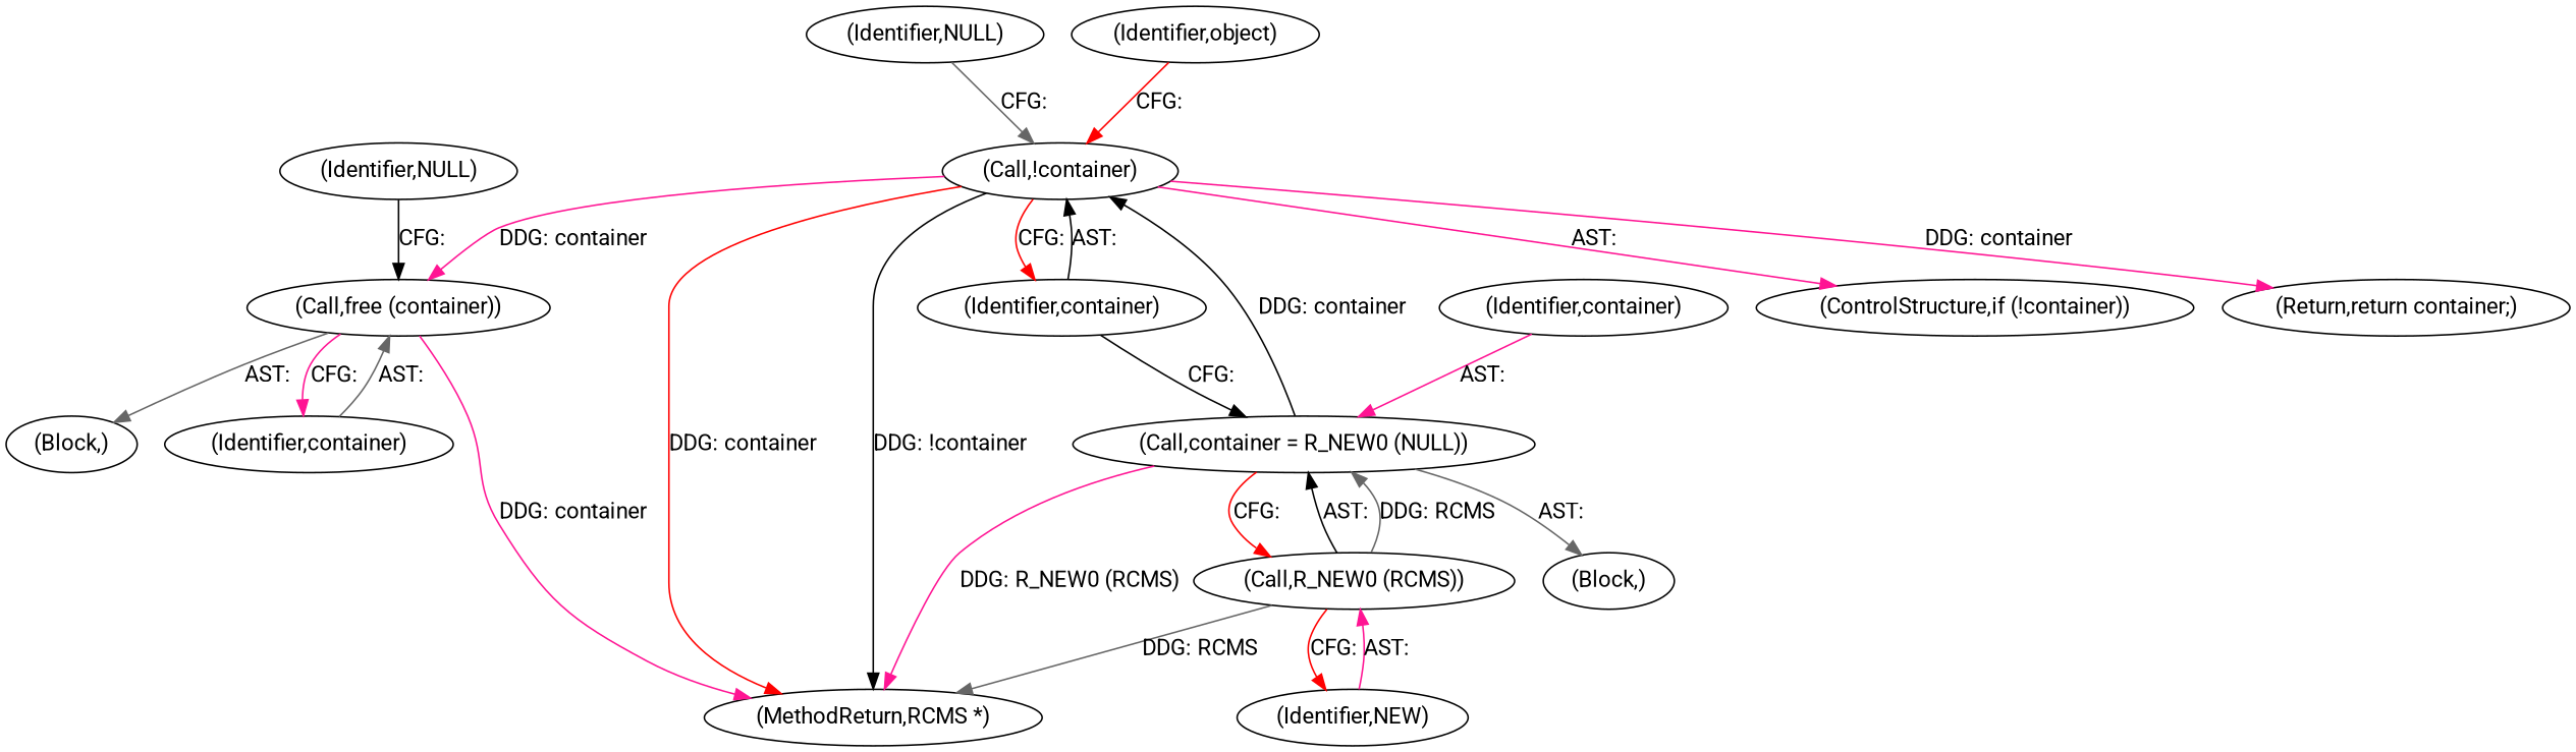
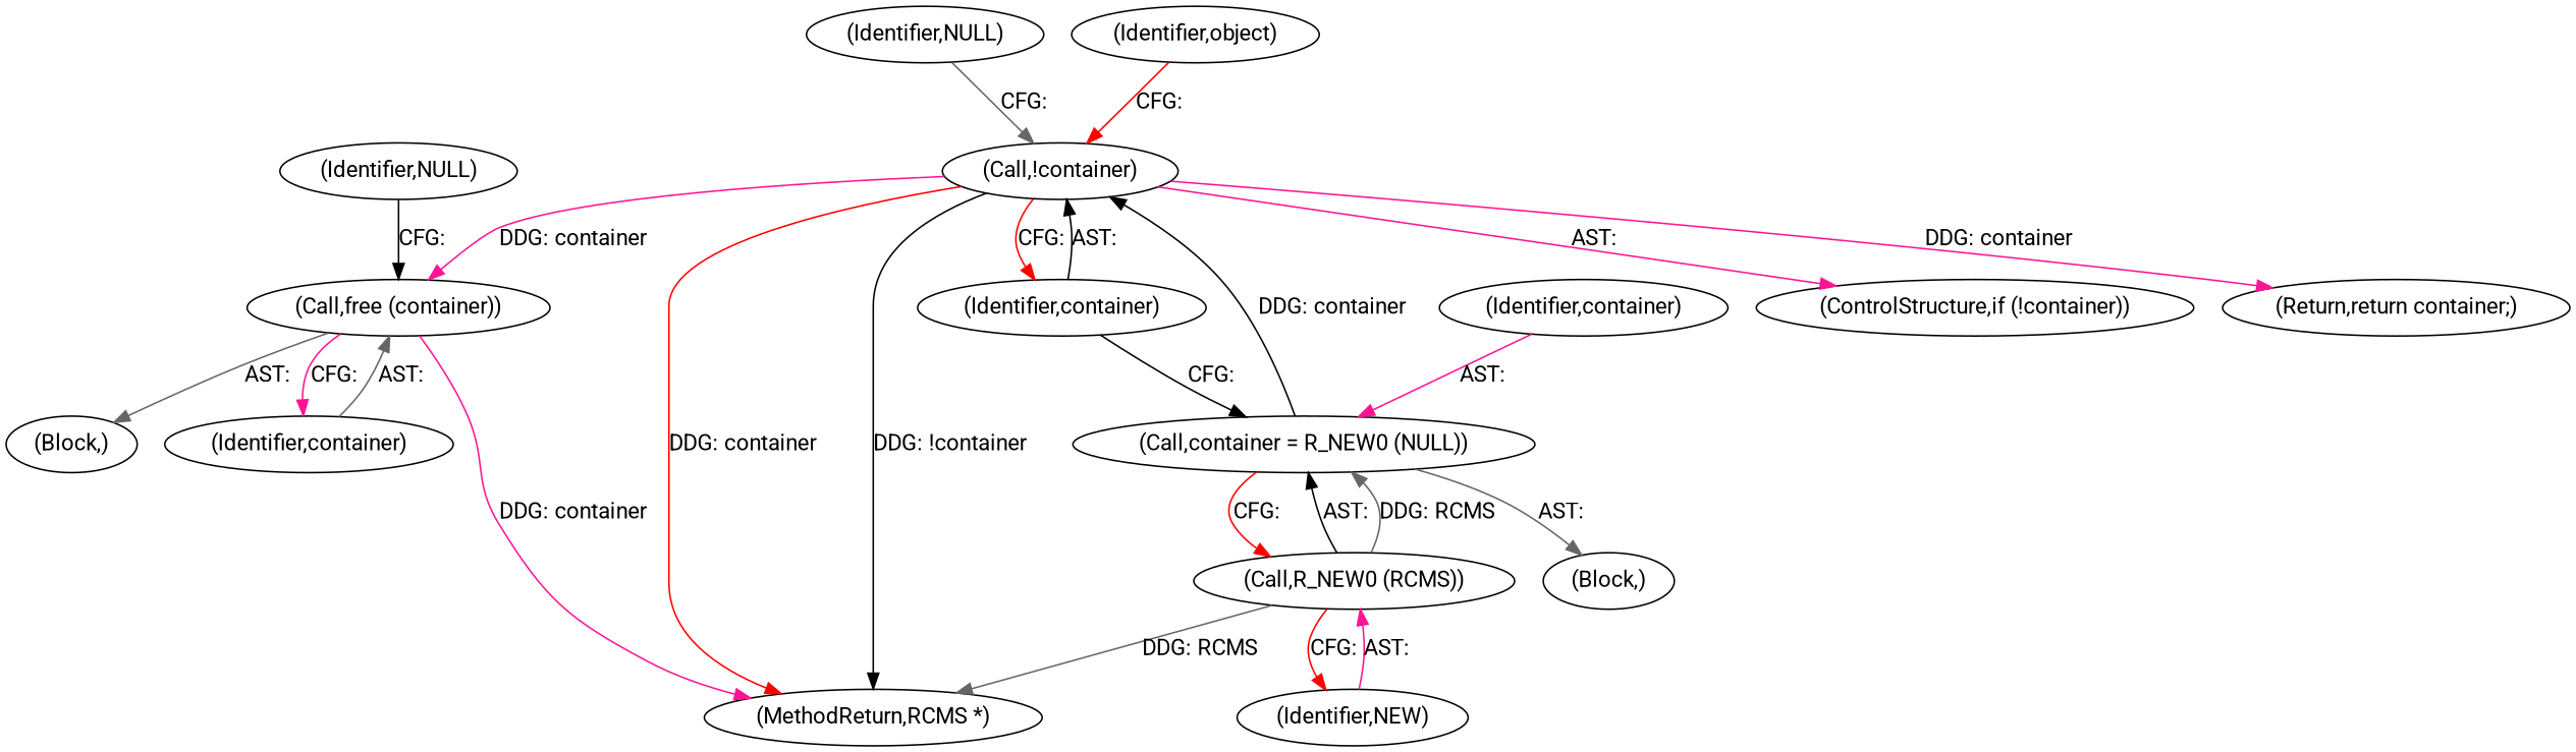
  digraph {
    fontname=Roboto
    node [fontname=Roboto]
    edge [color=deeppink fontname=Roboto]
    n1 [label="(Call,free (container))"]
    n2 [label="(Block,)"]
    n3 [label="(Identifier,container)"]
    n4 [label="(MethodReturn,RCMS *)"]
    n5 [label="(Call,!container)"]
    n6 [label="(ControlStructure,if (!container))"]
    n7 [label="(Return,return container;)"]
    n8 [label="(Identifier,container)"]
    n9 [label="(Call,container = R_NEW0 (NULL))"]
    n10 [label="(Call,R_NEW0 (RCMS))"]
    n11 [label="(Block,)"]
    n12 [label="(Identifier,NEW)"]
    n13 [label="(Identifier,NULL)"]
    n14 [label="(Identifier,object)"]
    n15 [label="(Identifier,container)"]
    n16 [label="(Identifier,NULL)"]
    n1 -> n2 [color=gray40 label="AST: "]
    n1 -> n3 [label="CFG: "]
    n1 -> n4 [label="DDG: container"]
    n3 -> n1 [color=gray40 label="AST: "]
    n5 -> n1 [label="DDG: container"]
    n5 -> n4 [color=red label="DDG: container"]
    n5 -> n4 [color=black label="DDG: !container"]
    n5 -> n6 [label="AST: "]
    n5 -> n7 [label="DDG: container"]
    n5 -> n8 [color=red label="CFG: "]
    n8 -> n5 [color=black label="AST: "]
    n8 -> n9 [color=black label="CFG: "]
-   n9 -> n4 [label="DDG: R_NEW0 (RCMS)"]
    n9 -> n5 [color=black label="DDG: container"]
    n9 -> n10 [color=red label="CFG: "]
    n9 -> n11 [color=gray40 label="AST: "]
    n10 -> n4 [color=gray40 label="DDG: RCMS"]
    n10 -> n9 [color=black label="AST: "]
    n10 -> n9 [color=gray40 label="DDG: RCMS"]
    n10 -> n12 [color=red label="CFG: "]
    n12 -> n10 [label="AST: "]
    n13 -> n5 [color=gray40 label="CFG: "]
    n14 -> n5 [color=red label="CFG: "]
    n15 -> n9 [label="AST: "]
    n16 -> n1 [color=black label="CFG: "]
  }
